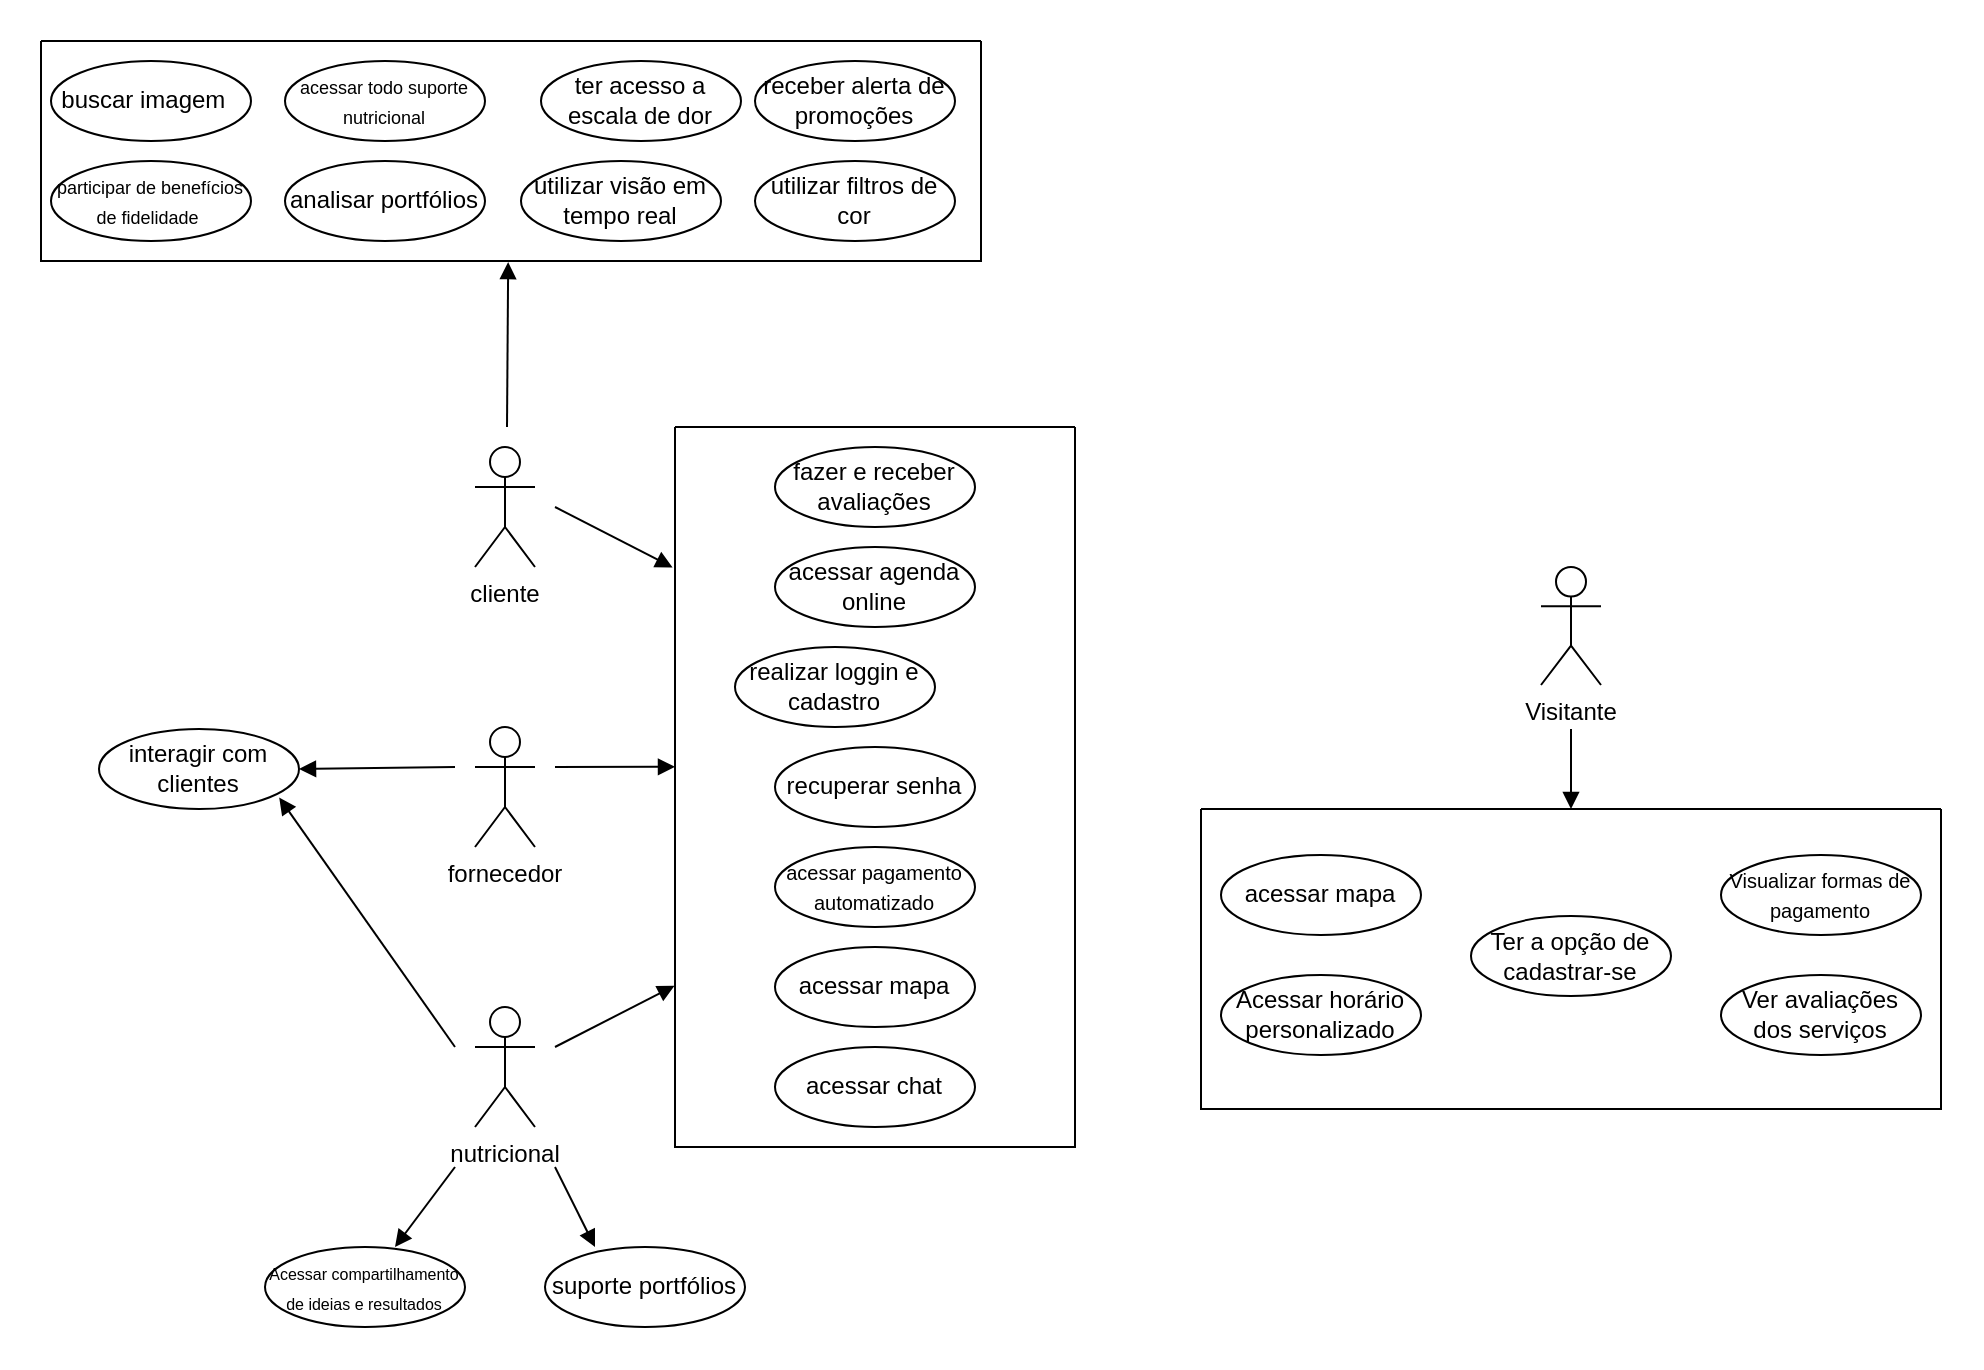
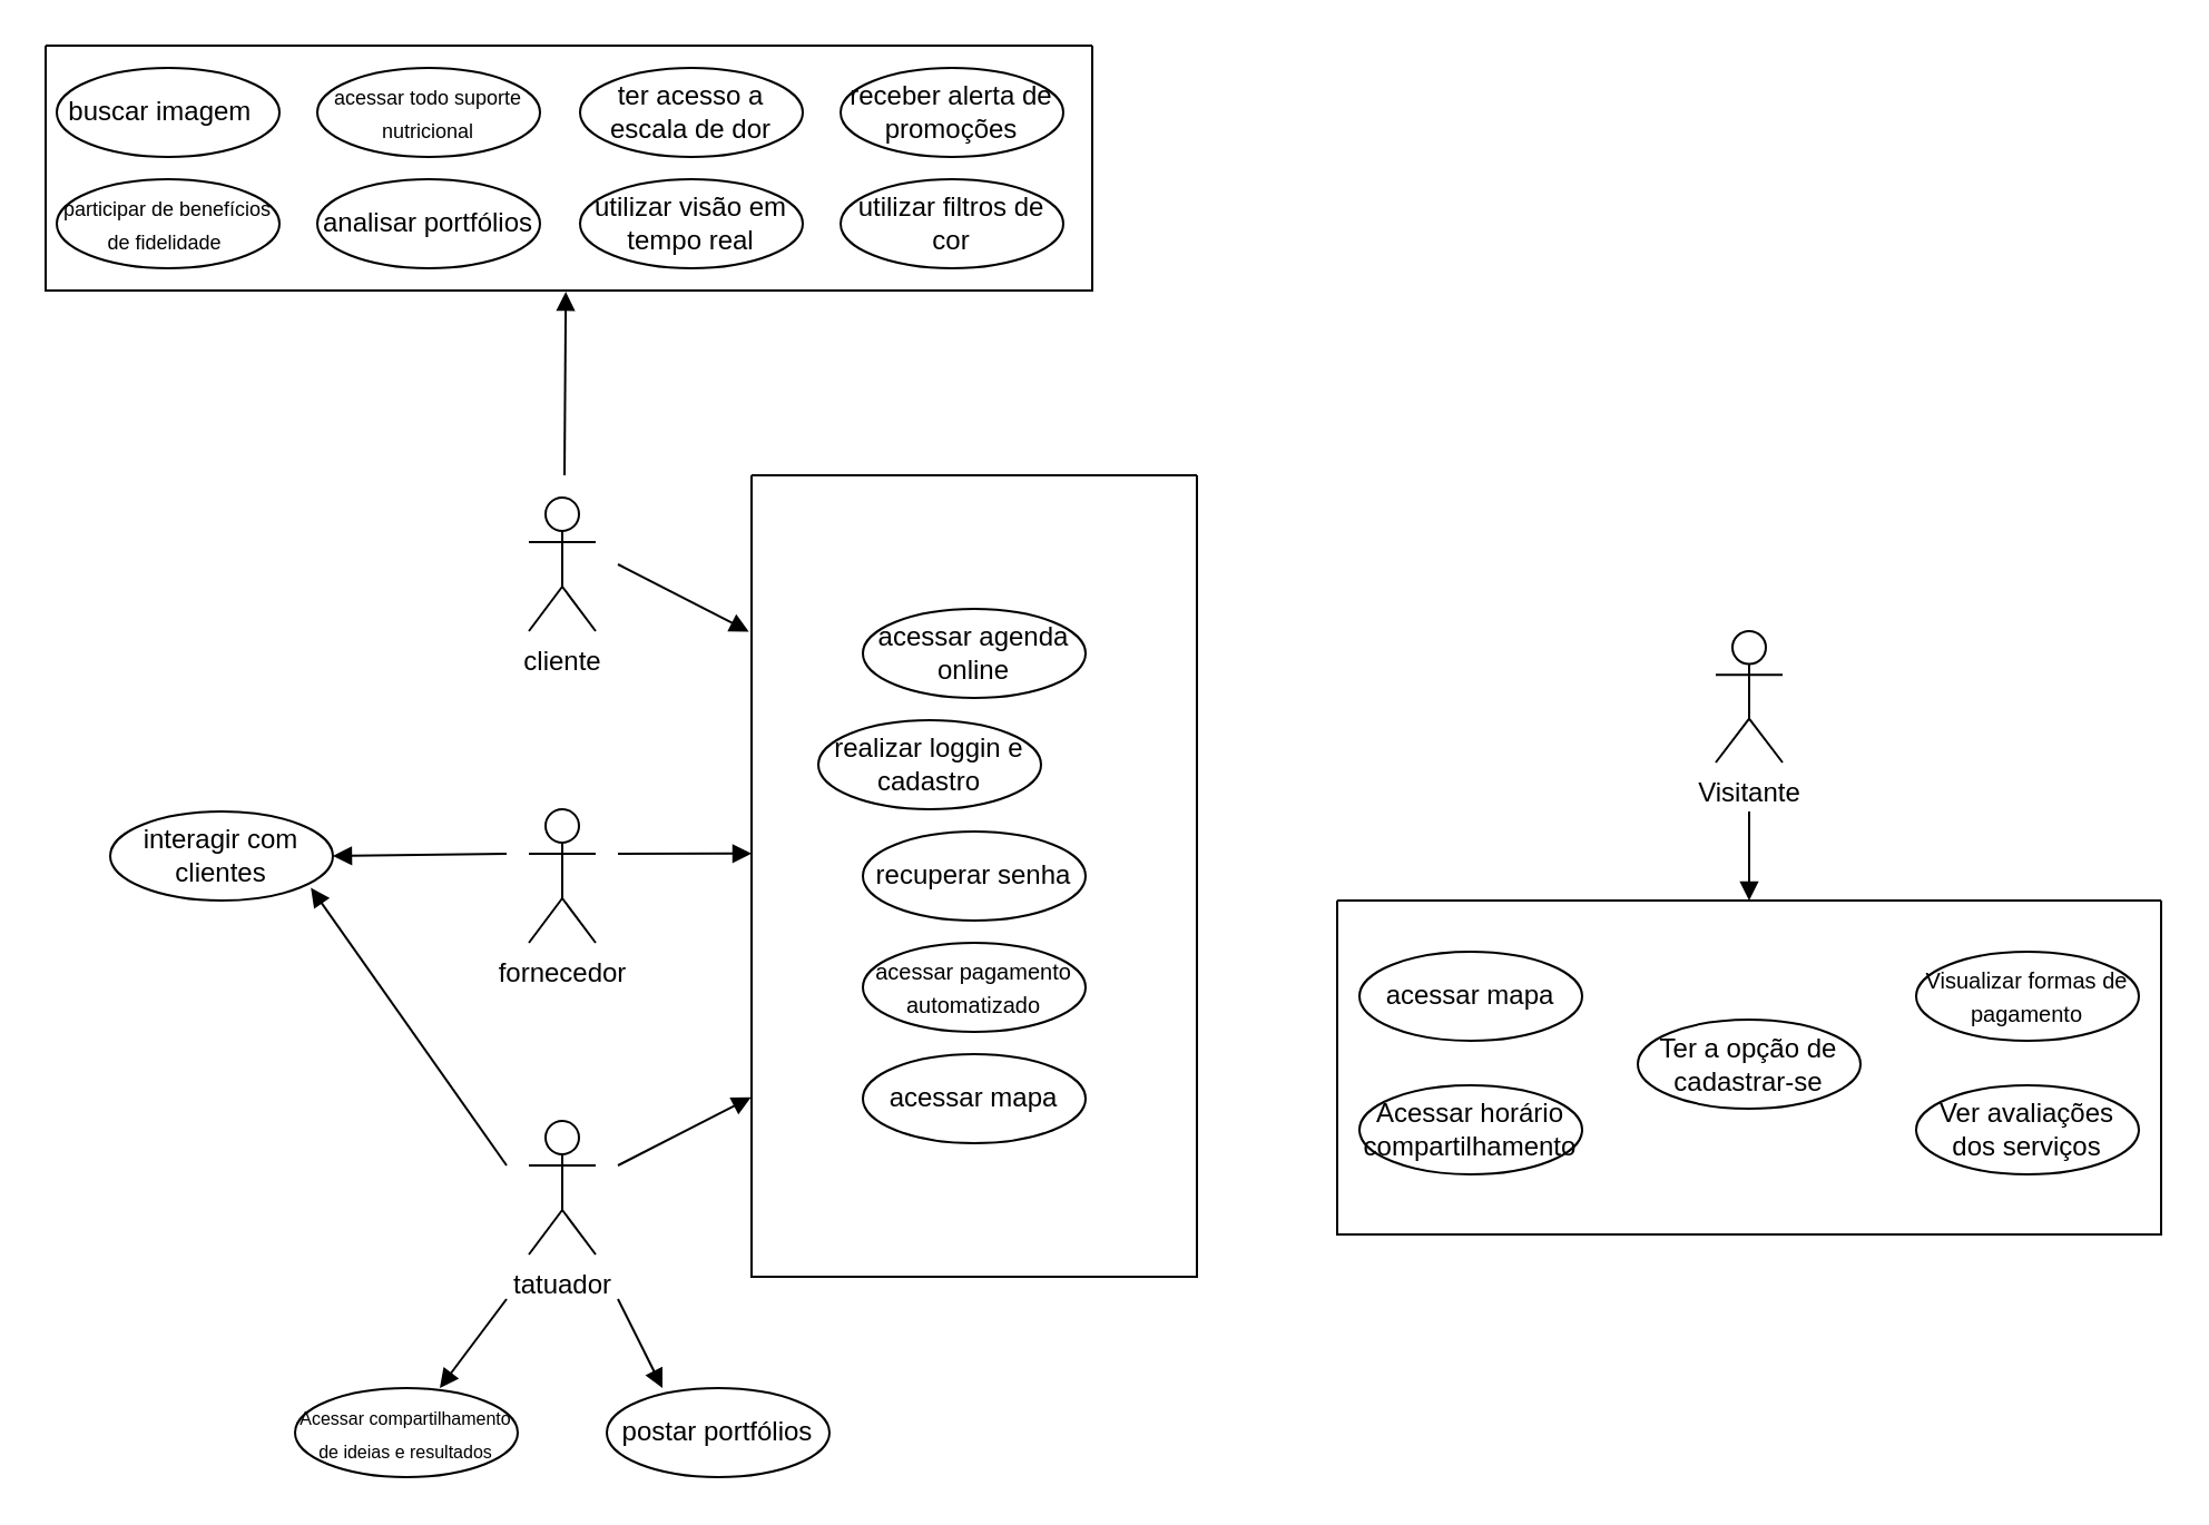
  <mxCell id="0" />
  <mxCell id="1" parent="0" />
- <mxCell id="2" value="acessar chat" style="ellipse;whiteSpace=wrap;html=1;" vertex="1" parent="1"><mxGeometry x="387" y="523" width="100" height="40" as="geometry" /></mxCell>
  <mxCell id="3" value="acessar agenda online" style="ellipse;whiteSpace=wrap;html=1;" vertex="1" parent="1"><mxGeometry x="387" y="273" width="100" height="40" as="geometry" /></mxCell>
- <mxCell id="4" value="fazer e receber avaliações" style="ellipse;whiteSpace=wrap;html=1;" vertex="1" parent="1"><mxGeometry x="387" y="223" width="100" height="40" as="geometry" /></mxCell>
  <mxCell id="5" value="recuperar senha" style="ellipse;whiteSpace=wrap;html=1;" vertex="1" parent="1"><mxGeometry x="387" y="373" width="100" height="40" as="geometry" /></mxCell>
  <mxCell id="6" value="realizar loggin e cadastro" style="ellipse;whiteSpace=wrap;html=1;" vertex="1" parent="1"><mxGeometry x="367" y="323" width="100" height="40" as="geometry" /></mxCell>
  <mxCell id="7" value="acessar mapa" style="ellipse;whiteSpace=wrap;html=1;" vertex="1" parent="1"><mxGeometry x="387" y="473" width="100" height="40" as="geometry" /></mxCell>
  <mxCell id="8" value="&lt;font style=&quot;font-size: 10px;&quot;&gt;acessar pagamento automatizado&lt;/font&gt;" style="ellipse;whiteSpace=wrap;html=1;" vertex="1" parent="1"><mxGeometry x="387" y="423" width="100" height="40" as="geometry" /></mxCell>
- <mxCell id="9" value="nutricional" style="shape=umlActor;verticalLabelPosition=bottom;verticalAlign=top;html=1;" vertex="1" parent="1"><mxGeometry x="237" y="503" width="30" height="60" as="geometry" /></mxCell>
+ <mxCell id="9" value="tatuador" style="shape=umlActor;verticalLabelPosition=bottom;verticalAlign=top;html=1;" vertex="1" parent="1"><mxGeometry x="237" y="503" width="30" height="60" as="geometry" /></mxCell>
  <mxCell id="10" value="fornecedor" style="shape=umlActor;verticalLabelPosition=bottom;verticalAlign=top;html=1;" vertex="1" parent="1"><mxGeometry x="237" y="363" width="30" height="60" as="geometry" /></mxCell>
  <mxCell id="11" value="cliente" style="shape=umlActor;verticalLabelPosition=bottom;verticalAlign=top;html=1;" vertex="1" parent="1"><mxGeometry x="237" y="223" width="30" height="60" as="geometry" /></mxCell>
  <mxCell id="12" value="" style="swimlane;startSize=0;" vertex="1" parent="1"><mxGeometry x="337" y="213" width="200" height="360" as="geometry" /></mxCell>
  <mxCell id="13" value="" style="html=1;verticalAlign=bottom;endArrow=block;curved=0;rounded=0;entryX=-0.006;entryY=0.195;entryDx=0;entryDy=0;entryPerimeter=0;" edge="1" parent="1" target="12"><mxGeometry width="80" relative="1" as="geometry"><mxPoint x="277" y="253" as="sourcePoint" /><mxPoint x="507" y="573" as="targetPoint" /></mxGeometry></mxCell>
  <mxCell id="14" value="" style="html=1;verticalAlign=bottom;endArrow=block;curved=0;rounded=0;entryX=0;entryY=0.472;entryDx=0;entryDy=0;entryPerimeter=0;" edge="1" parent="1" target="12"><mxGeometry width="80" relative="1" as="geometry"><mxPoint x="277" y="383" as="sourcePoint" /><mxPoint x="517" y="583" as="targetPoint" /></mxGeometry></mxCell>
  <mxCell id="15" value="" style="html=1;verticalAlign=bottom;endArrow=block;curved=0;rounded=0;entryX=-0.001;entryY=0.776;entryDx=0;entryDy=0;entryPerimeter=0;" edge="1" parent="1" target="12"><mxGeometry width="80" relative="1" as="geometry"><mxPoint x="277" y="523" as="sourcePoint" /><mxPoint x="527" y="593" as="targetPoint" /></mxGeometry></mxCell>
  <mxCell id="16" value="interagir com clientes" style="ellipse;whiteSpace=wrap;html=1;" vertex="1" parent="1"><mxGeometry x="49" y="364" width="100" height="40" as="geometry" /></mxCell>
  <mxCell id="17" value="" style="html=1;verticalAlign=bottom;endArrow=block;curved=0;rounded=0;entryX=0.901;entryY=0.857;entryDx=0;entryDy=0;entryPerimeter=0;" edge="1" parent="1" target="16"><mxGeometry width="80" relative="1" as="geometry"><mxPoint x="227" y="523" as="sourcePoint" /><mxPoint x="277" y="403" as="targetPoint" /></mxGeometry></mxCell>
  <mxCell id="18" value="" style="html=1;verticalAlign=bottom;endArrow=block;curved=0;rounded=0;entryX=1;entryY=0.5;entryDx=0;entryDy=0;" edge="1" parent="1" target="16"><mxGeometry width="80" relative="1" as="geometry"><mxPoint x="227" y="383" as="sourcePoint" /><mxPoint x="277" y="403" as="targetPoint" /></mxGeometry></mxCell>
- <mxCell id="19" value="suporte portfólios" style="ellipse;whiteSpace=wrap;html=1;" vertex="1" parent="1"><mxGeometry x="272" y="623" width="100" height="40" as="geometry" /></mxCell>
+ <mxCell id="19" value="postar portfólios" style="ellipse;whiteSpace=wrap;html=1;" vertex="1" parent="1"><mxGeometry x="272" y="623" width="100" height="40" as="geometry" /></mxCell>
  <mxCell id="20" value="&lt;font style=&quot;font-size: 8px;&quot;&gt;Acessar compartilhamento de ideias e resultados&lt;/font&gt;" style="ellipse;whiteSpace=wrap;html=1;" vertex="1" parent="1"><mxGeometry x="132" y="623" width="100" height="40" as="geometry" /></mxCell>
  <mxCell id="21" value="" style="html=1;verticalAlign=bottom;endArrow=block;curved=0;rounded=0;entryX=0.25;entryY=0;entryDx=0;entryDy=0;entryPerimeter=0;" edge="1" parent="1" target="19"><mxGeometry width="80" relative="1" as="geometry"><mxPoint x="277" y="583" as="sourcePoint" /><mxPoint x="367" y="503" as="targetPoint" /></mxGeometry></mxCell>
  <mxCell id="22" value="" style="html=1;verticalAlign=bottom;endArrow=block;curved=0;rounded=0;entryX=0.65;entryY=0;entryDx=0;entryDy=0;entryPerimeter=0;" edge="1" parent="1" target="20"><mxGeometry width="80" relative="1" as="geometry"><mxPoint x="227" y="583" as="sourcePoint" /><mxPoint x="367" y="503" as="targetPoint" /></mxGeometry></mxCell>
  <mxCell id="23" value="&lt;font style=&quot;font-size: 9px;&quot;&gt;participar de benefícios de fidelidade&amp;nbsp;&lt;/font&gt;" style="ellipse;whiteSpace=wrap;html=1;" vertex="1" parent="1"><mxGeometry x="25" y="80" width="100" height="40" as="geometry" /></mxCell>
  <mxCell id="24" value="analisar portfólios" style="ellipse;whiteSpace=wrap;html=1;" vertex="1" parent="1"><mxGeometry x="142" y="80" width="100" height="40" as="geometry" /></mxCell>
  <mxCell id="25" value="utilizar visão em tempo real" style="ellipse;whiteSpace=wrap;html=1;" vertex="1" parent="1"><mxGeometry x="260" y="80" width="100" height="40" as="geometry" /></mxCell>
  <mxCell id="26" value="utilizar filtros de cor" style="ellipse;whiteSpace=wrap;html=1;" vertex="1" parent="1"><mxGeometry x="377" y="80" width="100" height="40" as="geometry" /></mxCell>
  <mxCell id="27" value="buscar imagem&amp;nbsp;&amp;nbsp;" style="ellipse;whiteSpace=wrap;html=1;" vertex="1" parent="1"><mxGeometry x="25" y="30" width="100" height="40" as="geometry" /></mxCell>
  <mxCell id="28" value="&lt;font style=&quot;font-size: 9px;&quot;&gt;acessar todo suporte nutricional&lt;/font&gt;" style="ellipse;whiteSpace=wrap;html=1;" vertex="1" parent="1"><mxGeometry x="142" y="30" width="100" height="40" as="geometry" /></mxCell>
- <mxCell id="29" value="ter acesso a escala de dor" style="ellipse;whiteSpace=wrap;html=1;" vertex="1" parent="1"><mxGeometry x="270" y="30" width="100" height="40" as="geometry" /></mxCell>
+ <mxCell id="29" value="ter acesso a escala de dor" style="ellipse;whiteSpace=wrap;html=1;" vertex="1" parent="1"><mxGeometry x="260" y="30" width="100" height="40" as="geometry" /></mxCell>
  <mxCell id="30" value="receber alerta de promoções" style="ellipse;whiteSpace=wrap;html=1;" vertex="1" parent="1"><mxGeometry x="377" y="30" width="100" height="40" as="geometry" /></mxCell>
  <mxCell id="31" value="" style="swimlane;startSize=0;" vertex="1" parent="1"><mxGeometry x="20" y="20" width="470" height="110" as="geometry" /></mxCell>
  <mxCell id="32" value="" style="html=1;verticalAlign=bottom;endArrow=block;curved=0;rounded=0;entryX=0.497;entryY=1.005;entryDx=0;entryDy=0;entryPerimeter=0;" edge="1" parent="1" target="31"><mxGeometry width="80" relative="1" as="geometry"><mxPoint x="253" y="213" as="sourcePoint" /><mxPoint x="282" y="158" as="targetPoint" /></mxGeometry></mxCell>
  <mxCell id="33" value="&lt;div&gt;Visitante&lt;/div&gt;" style="shape=umlActor;verticalLabelPosition=bottom;verticalAlign=top;html=1;outlineConnect=0;movable=1;resizable=1;rotatable=1;deletable=1;editable=1;locked=0;connectable=1;" vertex="1" parent="1"><mxGeometry x="770" y="283" width="30" height="59" as="geometry" /></mxCell>
  <mxCell id="34" value="acessar mapa" style="ellipse;whiteSpace=wrap;html=1;" vertex="1" parent="1"><mxGeometry x="610" y="427" width="100" height="40" as="geometry" /></mxCell>
  <mxCell id="35" value="&lt;font style=&quot;font-size: 10px;&quot;&gt;Visualizar formas de pagamento&lt;/font&gt;" style="ellipse;whiteSpace=wrap;html=1;" vertex="1" parent="1"><mxGeometry x="860" y="427" width="100" height="40" as="geometry" /></mxCell>
- <mxCell id="36" value="Acessar horário personalizado" style="ellipse;whiteSpace=wrap;html=1;" vertex="1" parent="1"><mxGeometry x="610" y="487" width="100" height="40" as="geometry" /></mxCell>
+ <mxCell id="36" value="Acessar horário compartilhamento" style="ellipse;whiteSpace=wrap;html=1;" vertex="1" parent="1"><mxGeometry x="610" y="487" width="100" height="40" as="geometry" /></mxCell>
  <mxCell id="37" value="Ver avaliações dos serviços" style="ellipse;whiteSpace=wrap;html=1;" vertex="1" parent="1"><mxGeometry x="860" y="487" width="100" height="40" as="geometry" /></mxCell>
  <mxCell id="38" value="" style="swimlane;startSize=0;" vertex="1" parent="1"><mxGeometry x="600" y="404" width="370" height="150" as="geometry" /></mxCell>
  <mxCell id="39" value="Ter a opção de cadastrar-se" style="ellipse;whiteSpace=wrap;html=1;" vertex="1" parent="38"><mxGeometry x="135" y="53.5" width="100" height="40" as="geometry" /></mxCell>
  <mxCell id="40" value="" style="html=1;verticalAlign=bottom;endArrow=block;curved=0;rounded=0;entryX=0.5;entryY=0;entryDx=0;entryDy=0;" edge="1" parent="1" target="38"><mxGeometry width="80" relative="1" as="geometry"><mxPoint x="785" y="364" as="sourcePoint" /><mxPoint x="1090" y="214" as="targetPoint" /></mxGeometry></mxCell>
